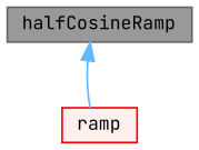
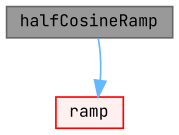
  digraph {
    fontname="JetBrains Mono"
    node [fontname="JetBrains Mono" fontsize=10 shape=box style=filled]
    n1 [color=gray40 fillcolor=grey60 fontcolor=black height=0.2 label=halfCosineRamp width=0.4]
    n2 [color=red fillcolor="#FFF0F0" height=0.2 label=ramp width=0.4]
-   n1 -> n2 [color=steelblue1 dir=back fontname="JetBrains Mono" fontsize=10 labelfontname=Helvetica labelfontsize=10 style=solid]
+   n2 -> n1 [color=steelblue1 dir=back fontname="JetBrains Mono" fontsize=10 labelfontname=Helvetica labelfontsize=10 style=solid]
  }
